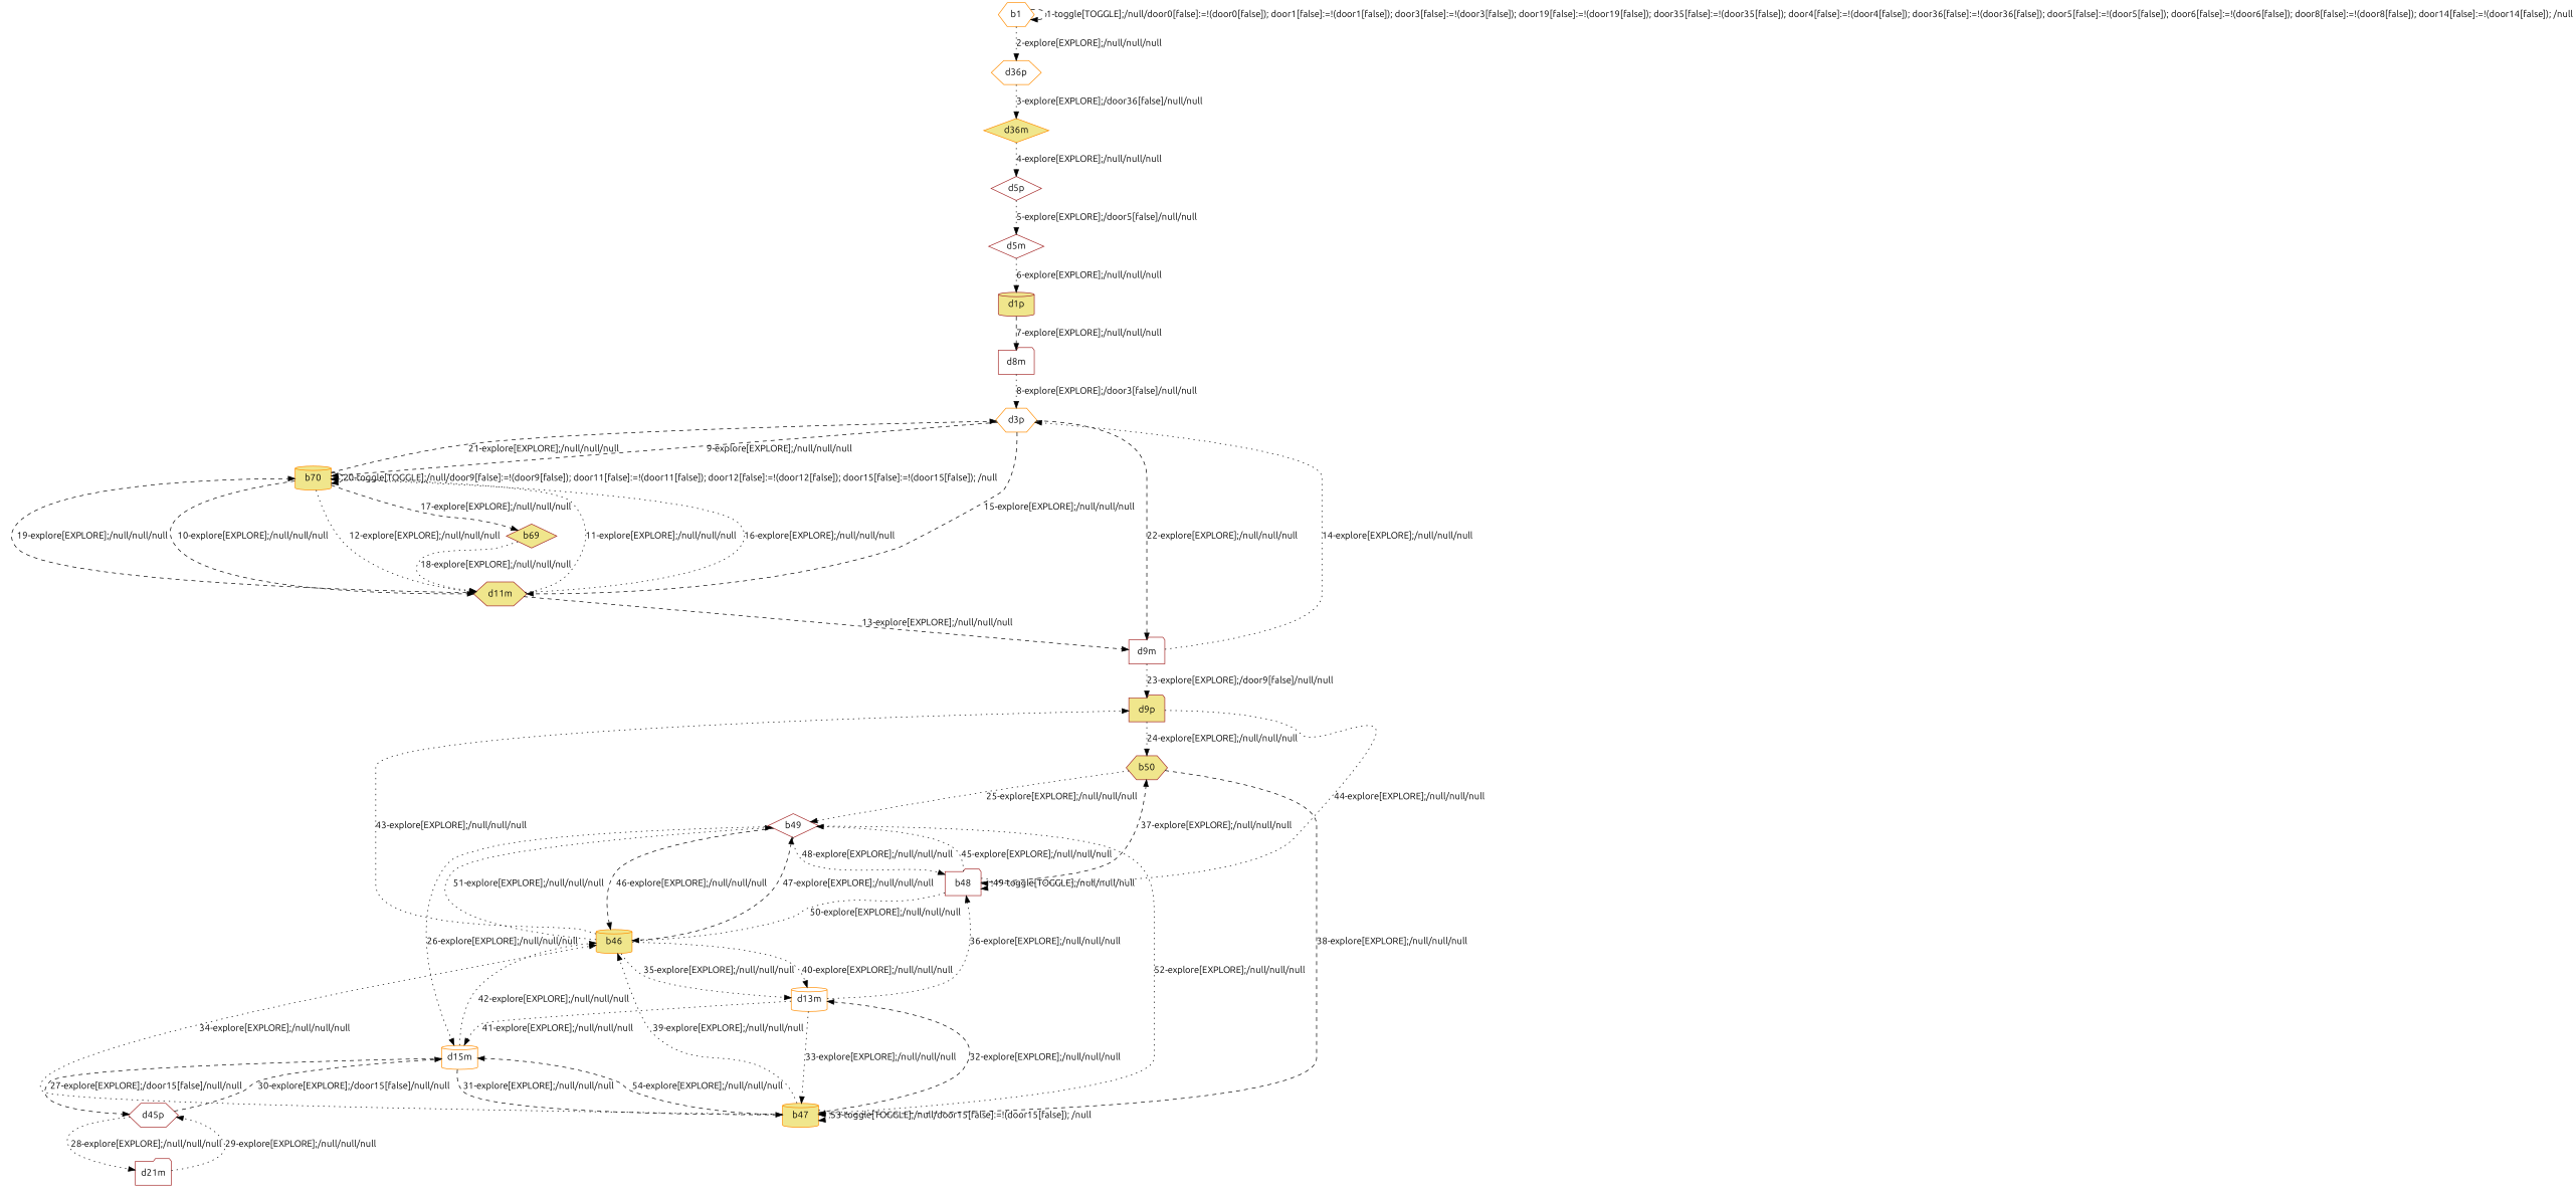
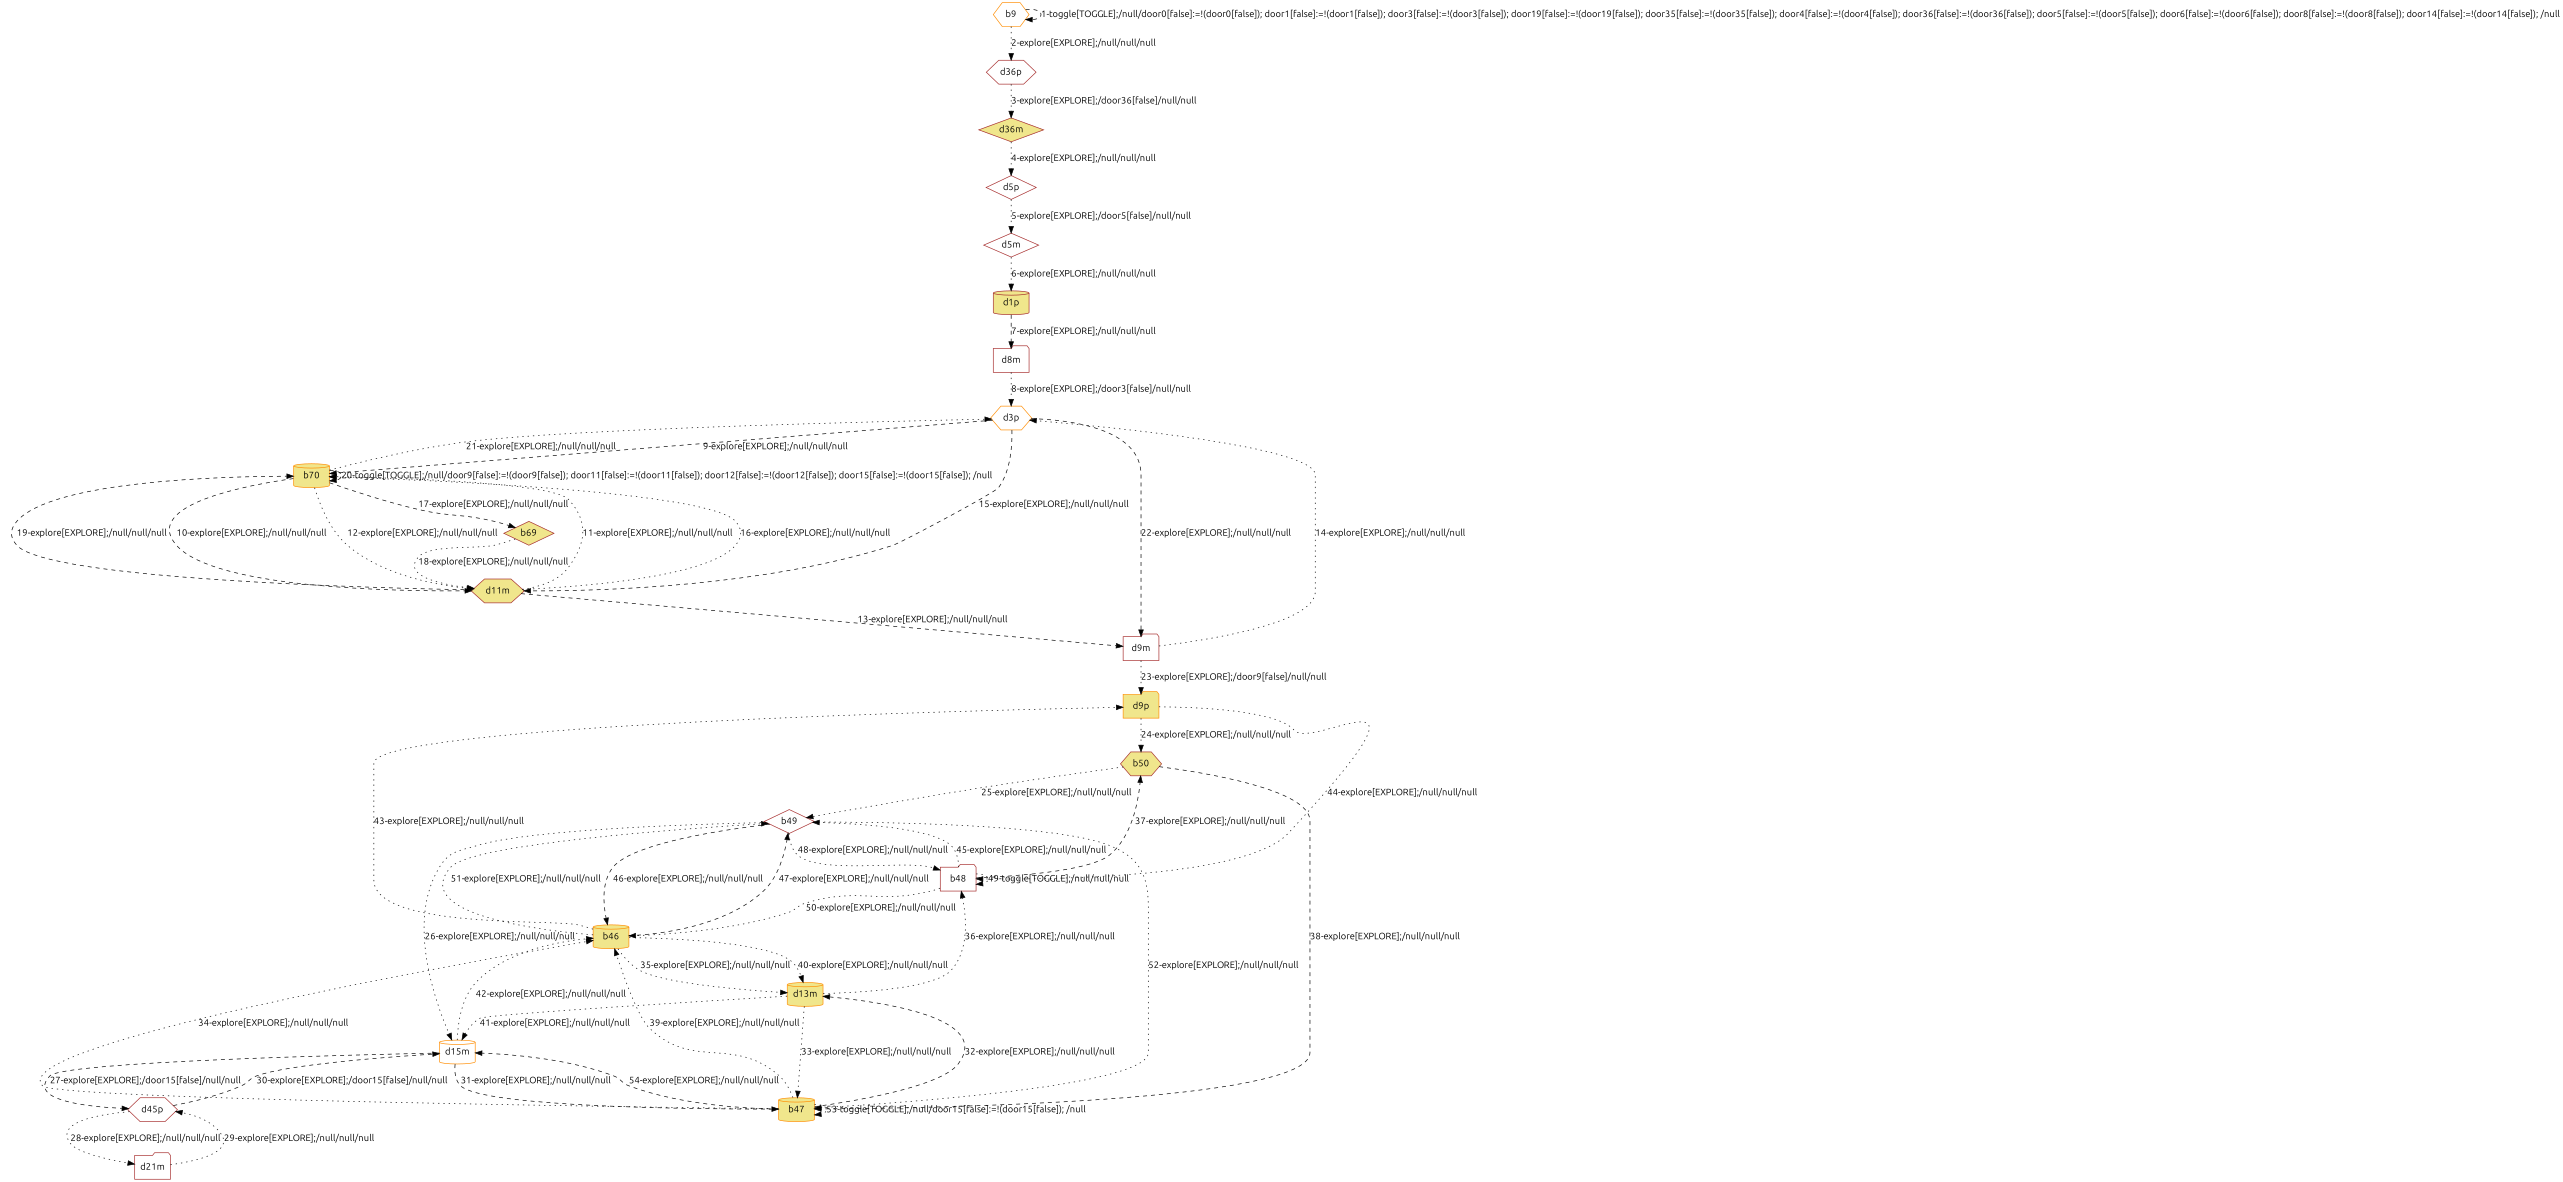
  digraph {
    fontname=Ubuntu
    node [color=brown fillcolor=white fontname=Ubuntu shape=hexagon style=filled]
    edge [fontname=Ubuntu style=dotted]
-   b1 [color=darkorange]
-   d36p [color=darkorange]
-   d36m [color=darkorange fillcolor=khaki shape=diamond]
+   b1 [color=darkorange label=b9]
+   d36p
+   d36m [fillcolor=khaki shape=diamond]
    d5p [shape=diamond]
    d5m [shape=diamond]
    d1p [fillcolor=khaki shape=cylinder]
    n7 [label=d8m shape=folder]
    d3p [color=darkorange]
    b70 [color=darkorange fillcolor=khaki shape=cylinder]
    d11m [fillcolor=khaki]
    d9m [shape=folder]
    b69 [fillcolor=khaki shape=diamond]
-   d9p [fillcolor=khaki shape=folder]
+   d9p [color=darkorange fillcolor=khaki shape=folder]
    b50 [fillcolor=khaki]
    b48 [shape=folder]
    b49 [shape=diamond]
    b47 [color=darkorange fillcolor=khaki shape=cylinder]
    b46 [color=darkorange fillcolor=khaki shape=cylinder]
    d15m [color=darkorange shape=cylinder]
-   d13m [color=darkorange shape=cylinder]
+   d13m [color=darkorange fillcolor=khaki shape=cylinder]
    n21 [label=d45p]
    d21m [shape=folder]
    b1 -> b1 [label="1-toggle[TOGGLE];/null/door0[false]:=!(door0[false]); door1[false]:=!(door1[false]); door3[false]:=!(door3[false]); door19[false]:=!(door19[false]); door35[false]:=!(door35[false]); door4[false]:=!(door4[false]); door36[false]:=!(door36[false]); door5[false]:=!(door5[false]); door6[false]:=!(door6[false]); door8[false]:=!(door8[false]); door14[false]:=!(door14[false]); /null" style=dashed]
    b1 -> d36p [label="2-explore[EXPLORE];/null/null/null"]
    d36p -> d36m [label="3-explore[EXPLORE];/door36[false]/null/null"]
    d36m -> d5p [label="4-explore[EXPLORE];/null/null/null"]
    d5p -> d5m [label="5-explore[EXPLORE];/door5[false]/null/null"]
    d5m -> d1p [label="6-explore[EXPLORE];/null/null/null"]
    d1p -> n7 [label="7-explore[EXPLORE];/null/null/null" style=dashed]
    n7 -> d3p [label="8-explore[EXPLORE];/door3[false]/null/null"]
    d3p -> b70 [label="9-explore[EXPLORE];/null/null/null" style=dashed]
    d3p -> d11m [label="15-explore[EXPLORE];/null/null/null" style=dashed]
    d3p -> d9m [label="22-explore[EXPLORE];/null/null/null" style=dashed]
-   b70 -> d3p [label="21-explore[EXPLORE];/null/null/null" style=dashed]
+   b70 -> d3p [label="21-explore[EXPLORE];/null/null/null"]
    b70 -> b70 [label="20-toggle[TOGGLE];/null/door9[false]:=!(door9[false]); door11[false]:=!(door11[false]); door12[false]:=!(door12[false]); door15[false]:=!(door15[false]); /null" style=dashed]
    b70 -> d11m [label="10-explore[EXPLORE];/null/null/null" style=dashed]
    b70 -> d11m [label="12-explore[EXPLORE];/null/null/null"]
    b70 -> b69 [label="17-explore[EXPLORE];/null/null/null" style=dashed]
    d11m -> b70 [label="11-explore[EXPLORE];/null/null/null"]
    d11m -> b70 [label="16-explore[EXPLORE];/null/null/null"]
    d11m -> b70 [label="19-explore[EXPLORE];/null/null/null" style=dashed]
    d11m -> d9m [label="13-explore[EXPLORE];/null/null/null" style=dashed]
    d9m -> d3p [label="14-explore[EXPLORE];/null/null/null"]
    d9m -> d9p [label="23-explore[EXPLORE];/door9[false]/null/null"]
    b69 -> d11m [label="18-explore[EXPLORE];/null/null/null"]
    d9p -> b50 [label="24-explore[EXPLORE];/null/null/null"]
    d9p -> b48 [label="44-explore[EXPLORE];/null/null/null"]
    b50 -> b49 [label="25-explore[EXPLORE];/null/null/null"]
    b50 -> b47 [label="38-explore[EXPLORE];/null/null/null" style=dashed]
    b48 -> b50 [label="37-explore[EXPLORE];/null/null/null" style=dashed]
    b48 -> b48 [label="49-toggle[TOGGLE];/null/null/null"]
    b48 -> b49 [label="45-explore[EXPLORE];/null/null/null"]
    b48 -> b46 [label="50-explore[EXPLORE];/null/null/null"]
    b49 -> b48 [label="48-explore[EXPLORE];/null/null/null"]
    b49 -> b47 [label="52-explore[EXPLORE];/null/null/null"]
    b49 -> b46 [label="46-explore[EXPLORE];/null/null/null" style=dashed]
    b49 -> d15m [label="26-explore[EXPLORE];/null/null/null"]
    b47 -> b47 [label="53-toggle[TOGGLE];/null/door15[false]:=!(door15[false]); /null"]
    b47 -> b46 [label="34-explore[EXPLORE];/null/null/null"]
    b47 -> b46 [label="39-explore[EXPLORE];/null/null/null"]
    b47 -> d15m [label="54-explore[EXPLORE];/null/null/null" style=dashed]
    b47 -> d13m [label="32-explore[EXPLORE];/null/null/null" style=dashed]
    b46 -> d9p [label="43-explore[EXPLORE];/null/null/null"]
    b46 -> b49 [label="47-explore[EXPLORE];/null/null/null" style=dashed]
    b46 -> b49 [label="51-explore[EXPLORE];/null/null/null"]
    b46 -> d13m [label="35-explore[EXPLORE];/null/null/null"]
    b46 -> d13m [label="40-explore[EXPLORE];/null/null/null"]
    d15m -> b47 [label="31-explore[EXPLORE];/null/null/null" style=dashed]
    d15m -> b46 [label="42-explore[EXPLORE];/null/null/null"]
    d15m -> n21 [label="27-explore[EXPLORE];/door15[false]/null/null" style=dashed]
    d13m -> b48 [label="36-explore[EXPLORE];/null/null/null"]
    d13m -> b47 [label="33-explore[EXPLORE];/null/null/null"]
    d13m -> d15m [label="41-explore[EXPLORE];/null/null/null"]
    n21 -> d15m [label="30-explore[EXPLORE];/door15[false]/null/null" style=dashed]
    n21 -> d21m [label="28-explore[EXPLORE];/null/null/null"]
    d21m -> n21 [label="29-explore[EXPLORE];/null/null/null"]
  }
